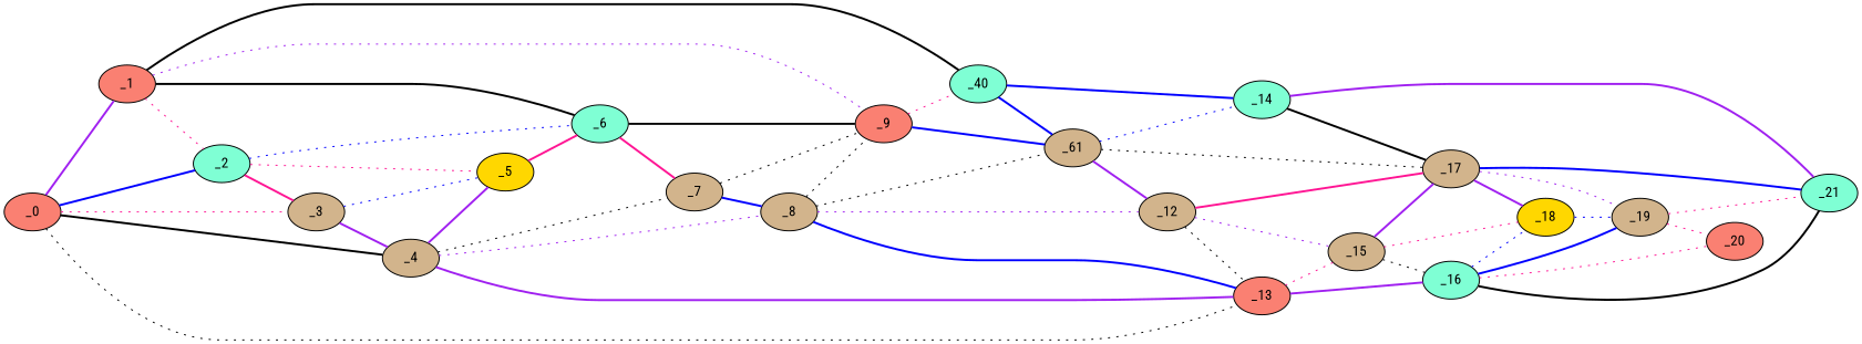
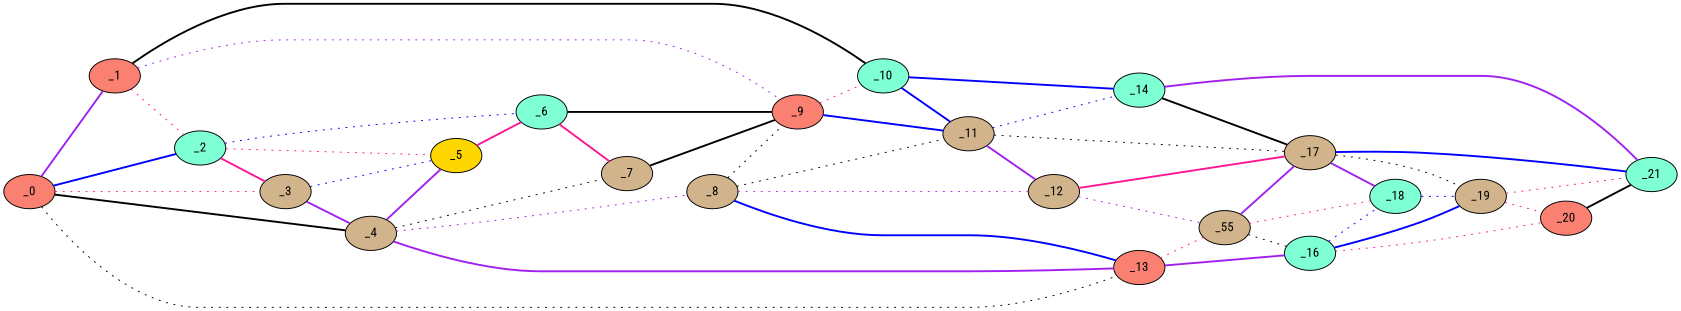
  graph {
    fontname="Roboto Condensed"
    rankdir=LR
    node [fillcolor=tan fontname="Roboto Condensed" style=filled y=84]
    edge [color=black fontname="Roboto Condensed" style=bold valence=2]
    _0 [fillcolor=salmon x=7 y=60]
    _1 [fillcolor=salmon x=8 y=45]
    _2 [fillcolor=aquamarine x=12 y=54]
    _3 [x=14 y=62]
    _4 [x=18 y=64]
    _13 [fillcolor=salmon x=74 y=94]
    _6 [fillcolor=aquamarine x=24 y=50]
    _9 [fillcolor=salmon x=50 y=38]
-   _10 [fillcolor=aquamarine x=59 y=36 label=_40]
+   _10 [fillcolor=aquamarine x=59 y=36]
    _5 [fillcolor=gold x=21 y=56]
    _7 [x=35 y=61]
    _8 [x=47 y=67]
-   _15 [x=85]
+   _15 [x=85 label=_55]
    _16 [fillcolor=aquamarine x=88 y=92]
-   _11 [x=68 y=41 label=_61]
+   _11 [x=68 y=41]
    _14 [fillcolor=aquamarine x=76 y=39]
    _12 [x=73 y=85]
    _17 [x=92 y=51]
-   _18 [fillcolor=gold x=95 y=82]
+   _18 [fillcolor=aquamarine x=95 y=82]
    _19 [x=104]
    _20 [fillcolor=salmon x=122 y=83]
    _21 [fillcolor=aquamarine x=123 y=71]
    _0 -- _1 [color=purple valence=1]
    _0 -- _2 [color=blue valence=1]
    _0 -- _3 [color=deeppink style=dotted]
    _0 -- _4 [valence=1]
    _0 -- _13 [style=dotted valence=1]
    _1 -- _2 [color=deeppink style=dotted]
-   _1 -- _6 [valence=1]
    _1 -- _9 [color=purple style=dotted valence=1]
    _1 -- _10 [valence=1]
    _2 -- _3 [color=deeppink]
    _2 -- _6 [color=blue style=dotted]
    _2 -- _5 [color=deeppink style=dotted]
    _3 -- _4 [color=purple]
    _3 -- _5 [color=blue style=dotted]
    _4 -- _13 [color=purple valence=1]
    _4 -- _5 [color=purple]
    _4 -- _7 [style=dotted]
    _4 -- _8 [color=purple style=dotted]
    _13 -- _15 [color=deeppink style=dotted valence=1]
    _13 -- _16 [color=purple valence=1]
    _6 -- _9
    _6 -- _7 [color=deeppink valence=1]
    _9 -- _10 [color=deeppink style=dotted]
    _9 -- _11 [color=blue]
    _10 -- _11 [color=blue valence=1]
    _10 -- _14 [color=blue valence=1]
    _5 -- _6 [color=deeppink valence=1]
-   _7 -- _9 [style=dotted]
-   _7 -- _8 [color=blue]
+   _7 -- _9
    _8 -- _13 [color=blue]
    _8 -- _9 [style=dotted valence=1]
    _8 -- _11 [style=dotted valence=1]
    _8 -- _12 [color=purple style=dotted]
    _15 -- _16 [style=dotted]
    _15 -- _17 [color=purple]
    _15 -- _18 [color=deeppink style=dotted]
    _16 -- _18 [color=blue style=dotted]
    _16 -- _19 [color=blue]
    _16 -- _20 [color=deeppink style=dotted valence=1]
    _11 -- _14 [color=blue style=dotted]
    _11 -- _12 [color=purple]
    _11 -- _17 [style=dotted]
    _14 -- _17
    _14 -- _21 [color=purple valence=1]
-   _12 -- _13 [style=dotted valence=1]
    _12 -- _15 [color=purple style=dotted]
    _12 -- _17 [color=deeppink]
    _17 -- _18 [color=purple]
-   _17 -- _19 [color=purple style=dotted valence=1]
+   _17 -- _19 [style=dotted valence=1]
    _17 -- _21 [color=blue]
    _18 -- _19 [color=blue style=dotted]
    _19 -- _20 [color=deeppink style=dotted]
    _19 -- _21 [color=deeppink style=dotted]
-   _16 -- _21 [valence=1]
+   _20 -- _21 [valence=1]
  }
